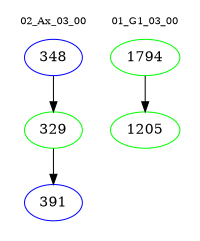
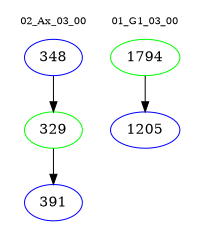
  digraph {
    node [color=blue]
    edge [color=black]
    n1 [label=348]
    n2 [color=green label=329]
    n3 [label=391]
    n4 [color=green label=1794]
-   n5 [color=green label=1205]
+   n5 [label=1205]
    subgraph cluster_1 {
      color=white
      fontsize=10
      label="02_Ax_03_00"
      n1
      n2
      n3
    }
    subgraph cluster_2 {
      color=white
      fontsize=10
      label="01_G1_03_00"
      n4
      n5
    }
    n1 -> n2
    n2 -> n3
    n4 -> n5
  }
